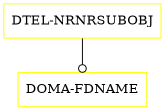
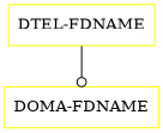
  digraph {
    node [color=yellow shape=box]
-   "DTEL-NRNRSUBOBJ"
+   "DTEL-NRNRSUBOBJ" [label="DTEL-FDNAME"]
    "DOMA-FDNAME"
    "DTEL-NRNRSUBOBJ" -> "DOMA-FDNAME" [arrowhead=odot]
  }
